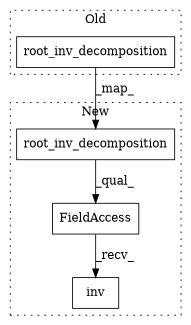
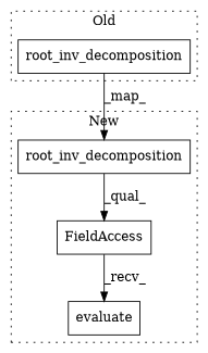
  digraph {
    node [a=32 l=24 shape=box]
    n1 [label=root_inv_decomposition s=17647]
    n2 [a=22 l=50 label=FieldAccess s=17626]
-   n3 [l=10 label=inv s=17677]
+   n3 [l=10 label=evaluate s=17677]
    n4 [label=root_inv_decomposition s=17607]
    subgraph cluster_1 {
      label=New
      style=dotted
      n1
      n2
      n3
    }
    subgraph cluster_2 {
      label=Old
      style=dotted
      n4
    }
    n1 -> n2 [label=_qual_]
    n2 -> n3 [label=_recv_]
    n4 -> n1 [label=_map_]
  }
